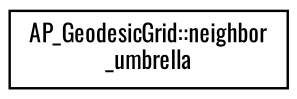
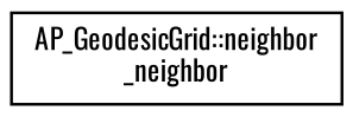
  digraph {
    rankdir=LR
    fontname=Oswald
-   n1 [color=black fillcolor=white fontname=Oswald fontsize=10 height=0.2 label="AP_GeodesicGrid::neighbor\l_umbrella" shape=record style=filled width=0.4]
+   n1 [color=black fillcolor=white fontname=Oswald fontsize=10 height=0.2 label="AP_GeodesicGrid::neighbor\l_neighbor" shape=record style=filled width=0.4]
  }
